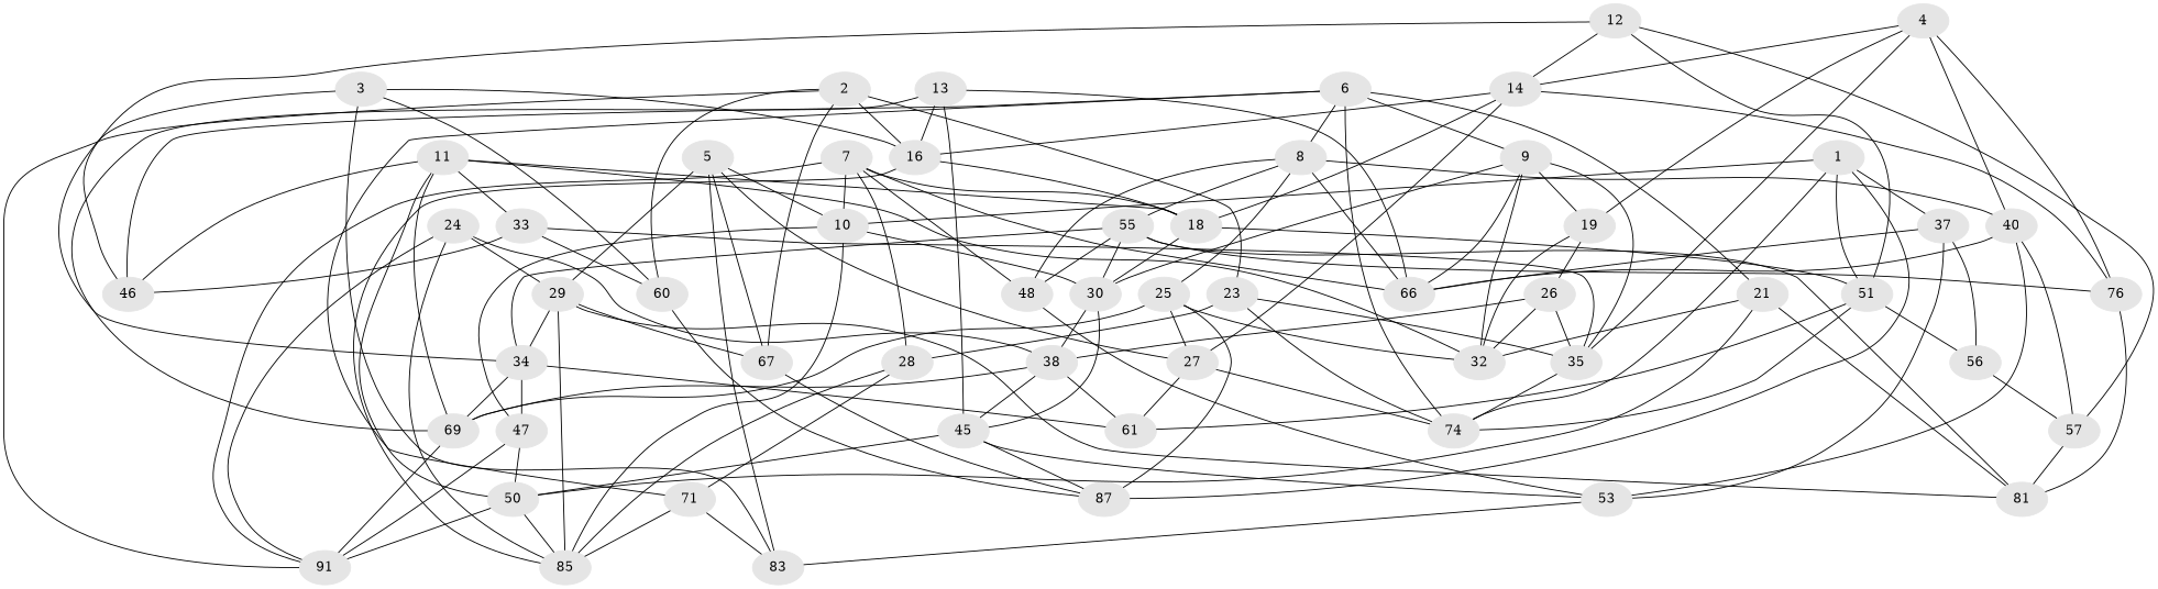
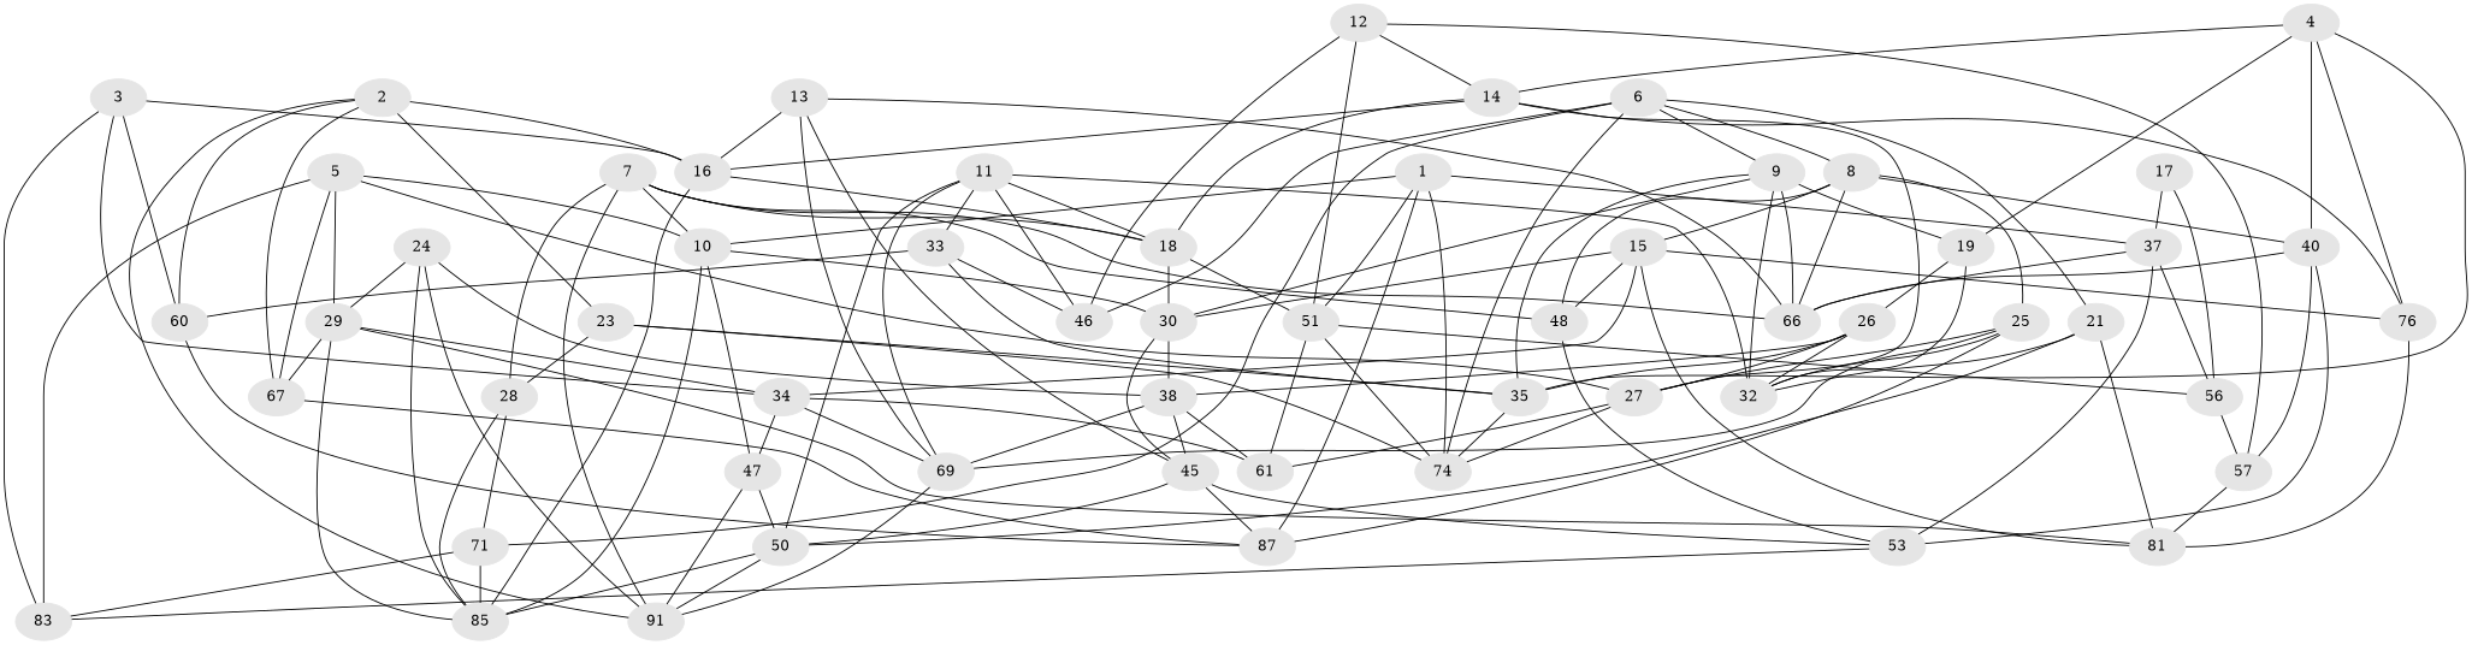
  graph {
    node [color=gray90 style=filled]
    1 [super="+77"]
    10 [super="+20"]
    37 [super="+54"]
    51 [super="+73"]
    74 [super="+94"]
    87 [super="+92"]
    30 [super="+84"]
    47
    85 [super="+95"]
+   17
    56
    66 [super="+90"]
    53 [super="+62"]
    61
    2 [super="+79"]
    16 [super="+58"]
    23 [super="+39"]
    60
    67
    91 [super="+93"]
    18 [super="+82"]
    35 [super="+70"]
    28
    3
    34 [super="+88"]
    83 [super="+89"]
    69 [super="+78"]
    4 [super="+22"]
    14 [super="+59"]
    19
    40 [super="+43"]
    76
    27 [super="+68"]
    32 [super="+65"]
    26 [super="+36"]
    57
    81 [super="+97"]
    5 [super="+31"]
    29 [super="+80"]
    6 [super="+41"]
    8 [super="+72"]
    9 [super="+75"]
    21
    n44 [label=46]
    71
    48
-   15 [super="+46" label=55]
+   15 [super="+46"]
    25 [super="+63"]
    50 [super="+64"]
    7 [super="+96"]
    45 [super="+52"]
    38 [super="+49"]
    11 [super="+44"]
    33 [super="+55"]
    12
    13
    24
    1 -- 10
    1 -- 37
    1 -- 51
    1 -- 74
    1 -- 87
    10 -- 30
    10 -- 47
    10 -- 85
    37 -- 56
    37 -- 66
    37 -- 53 [weight=2]
    51 -- 74
    51 -- 56
    51 -- 61
    30 -- 45
    30 -- 38
    47 -- 91
    47 -- 50
+   17 -- 37
+   17 -- 56
    56 -- 57
    53 -- 83
    2 -- 16
    2 -- 23 [weight=2]
    2 -- 60
    2 -- 67
    2 -- 91
    16 -- 85
    16 -- 18
    23 -- 74
    23 -- 35
    23 -- 28
    60 -- 87
    67 -- 87
    18 -- 51
    18 -- 30
    35 -- 74
    28 -- 85
    28 -- 71
    3 -- 16
    3 -- 60
    3 -- 34
    3 -- 83
    34 -- 47
    34 -- 61
    34 -- 69
    69 -- 91
    4 -- 35
    4 -- 14
    4 -- 19
    4 -- 40 [weight=2]
    4 -- 76
    14 -- 16
    14 -- 18
    14 -- 76
    14 -- 27
    19 -- 32
    19 -- 26
    40 -- 66
    40 -- 53
    40 -- 57
    76 -- 81
    27 -- 74
    27 -- 61
    26 -- 35
+   26 -- 27
    26 -- 32
    26 -- 38
    57 -- 81
    5 -- 10
    5 -- 67
    5 -- 83 [weight=2]
    5 -- 27
    5 -- 29
    29 -- 85
    29 -- 67
    29 -- 34
    29 -- 81
    6 -- 74
    6 -- 8
    6 -- 9
    6 -- 21
    6 -- n44
    6 -- 71
    8 -- 66
    8 -- 40
    8 -- 48
    8 -- 15
    8 -- 25
    9 -- 30
    9 -- 66
    9 -- 35
    9 -- 19
    9 -- 32
    21 -- 32
    21 -- 81
    21 -- 50
    71 -- 85
    71 -- 83
    48 -- 53
    15 -- 30
    15 -- 34
    15 -- 76
    15 -- 81
    15 -- 48
    25 -- 87 [weight=2]
    25 -- 69
    25 -- 27
    25 -- 32
    50 -- 85
    50 -- 91
    7 -- 10
    7 -- 66
    7 -- 91
    7 -- 18
    7 -- 28
    7 -- 48
    45 -- 87
    45 -- 53
    45 -- 50
    38 -- 61
    38 -- 69
    38 -- 45
    11 -- 18
    11 -- 69
    11 -- 32
    11 -- n44
    11 -- 50
    11 -- 33
    33 -- 60
    33 -- 35
    33 -- n44
    12 -- 51
    12 -- 14
    12 -- 57
    12 -- n44
    13 -- 66
    13 -- 16
    13 -- 69
    13 -- 45
    24 -- 85
    24 -- 91
    24 -- 29
    24 -- 38
  }
